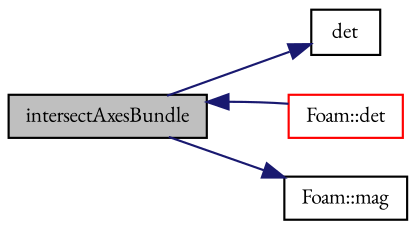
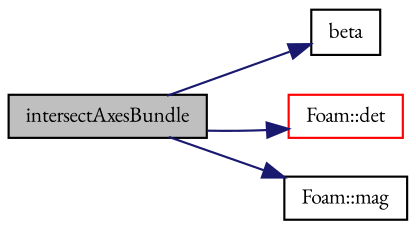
  digraph {
    fontname="EB Garamond"
    rankdir=LR
    node [color=black fontname="EB Garamond" fontsize=10 shape=record]
    edge [color=midnightblue fontname="EB Garamond" fontsize=10 labelfontname=Helvetica labelfontsize=10 style=solid]
    n1 [fillcolor=grey75 fontcolor=black height=0.2 label=intersectAxesBundle style=filled width=0.4]
-   n2 [height=0.2 label=det width=0.4]
+   n2 [height=0.2 label=beta width=0.4]
    n3 [color=red height=0.2 label="Foam::det" width=0.4]
    n4 [height=0.2 label="Foam::mag" width=0.4]
    n1 -> n2
-   n3 -> n1
+   n1 -> n3
    n1 -> n4
  }
